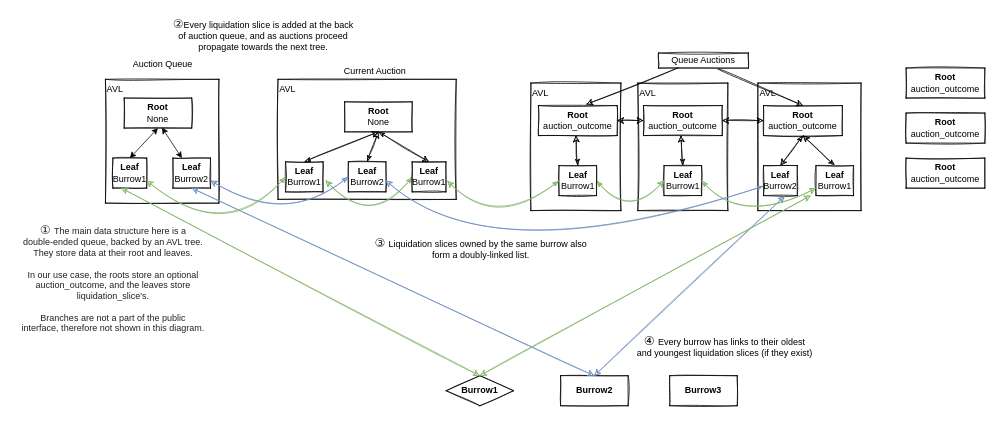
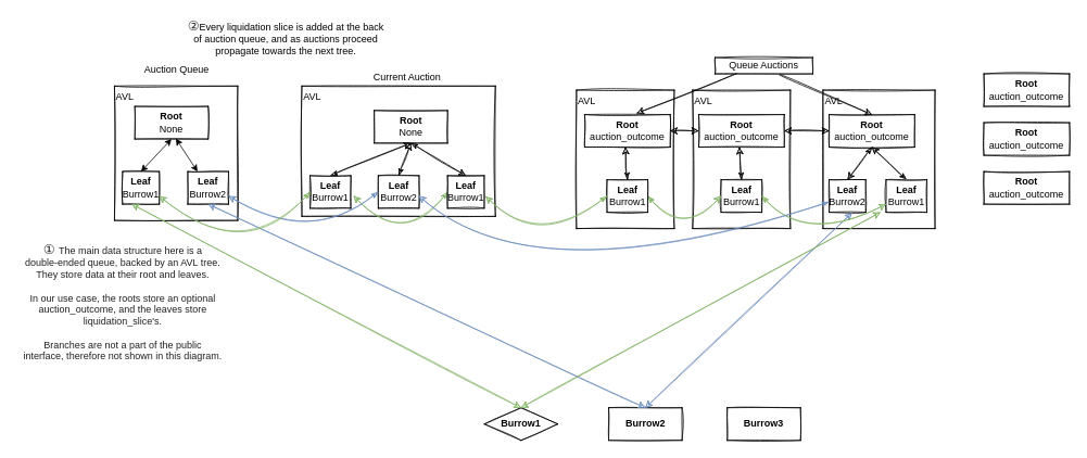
  <mxCell id="0" />
  <mxCell id="1" parent="0" />
  <mxCell id="2" value="AVL" style="rounded=0;whiteSpace=wrap;html=1;fillColor=none;sketch=1;verticalAlign=top;align=left;" parent="1" vertex="1"><mxGeometry x="707" y="110" width="120" height="170" as="geometry" /></mxCell>
  <mxCell id="3" value="AVL" style="rounded=0;whiteSpace=wrap;html=1;fillColor=none;sketch=1;align=left;verticalAlign=top;" parent="1" vertex="1"><mxGeometry x="849.5" y="110" width="120" height="170" as="geometry" /></mxCell>
  <mxCell id="4" value="AVL" style="rounded=0;whiteSpace=wrap;html=1;fillColor=none;sketch=1;align=left;verticalAlign=top;" parent="1" vertex="1"><mxGeometry x="1009.5" y="110" width="137.5" height="170" as="geometry" /></mxCell>
  <mxCell id="5" value="AVL" style="rounded=0;whiteSpace=wrap;html=1;fillColor=none;sketch=1;align=left;verticalAlign=top;" parent="1" vertex="1"><mxGeometry x="370" y="105" width="237.5" height="160" as="geometry" /></mxCell>
  <mxCell id="6" value="AVL" style="rounded=0;whiteSpace=wrap;html=1;fillColor=none;sketch=1;align=left;verticalAlign=top;" parent="1" vertex="1"><mxGeometry x="140" y="105" width="151.25" height="165" as="geometry" /></mxCell>
  <mxCell id="7" style="edgeStyle=none;orthogonalLoop=1;jettySize=auto;html=1;exitX=0.5;exitY=1;exitDx=0;exitDy=0;entryX=0.5;entryY=0;entryDx=0;entryDy=0;startArrow=classicThin;startFill=1;strokeColor=#000000;sketch=1;curved=1;" parent="1" source="8" target="12" edge="1"><mxGeometry relative="1" as="geometry" /></mxCell>
  <mxCell id="8" value="&lt;b&gt;Root&lt;/b&gt;&lt;br&gt;None" style="rounded=0;whiteSpace=wrap;html=1;sketch=1;" parent="1" vertex="1"><mxGeometry x="458.75" y="135" width="90" height="40" as="geometry" /></mxCell>
  <mxCell id="9" value="Current Auction&lt;br&gt;" style="text;html=1;align=center;verticalAlign=middle;resizable=0;points=[];autosize=1;sketch=1;" parent="1" vertex="1"><mxGeometry x="448.75" y="85" width="100" height="20" as="geometry" /></mxCell>
  <mxCell id="10" value="Auction Queue" style="text;html=1;align=center;verticalAlign=middle;resizable=0;points=[];autosize=1;sketch=1;" parent="1" vertex="1"><mxGeometry x="170.62" y="75" width="90" height="20" as="geometry" /></mxCell>
  <mxCell id="11" style="orthogonalLoop=1;jettySize=auto;html=1;entryX=1.072;entryY=0.619;entryDx=0;entryDy=0;startArrow=classicThin;startFill=1;exitX=0;exitY=0.5;exitDx=0;exitDy=0;gradientColor=#97d077;fillColor=#d5e8d4;strokeColor=#82b366;sketch=1;curved=1;entryPerimeter=0;" parent="1" source="12" target="16" edge="1"><mxGeometry relative="1" as="geometry"><Array as="points"><mxPoint x="493.75" y="305" /></Array></mxGeometry></mxCell>
  <mxCell id="12" value="&lt;b&gt;Leaf&lt;/b&gt;&lt;br&gt;Burrow1" style="rounded=0;whiteSpace=wrap;html=1;sketch=1;" parent="1" vertex="1"><mxGeometry x="548.75" y="215" width="45" height="40" as="geometry" /></mxCell>
  <mxCell id="13" style="edgeStyle=none;orthogonalLoop=1;jettySize=auto;html=1;exitX=0.5;exitY=0;exitDx=0;exitDy=0;startArrow=classicThin;startFill=1;strokeColor=#000000;sketch=1;curved=1;" parent="1" source="14" edge="1"><mxGeometry relative="1" as="geometry"><mxPoint x="503.75" y="175" as="targetPoint" /></mxGeometry></mxCell>
  <mxCell id="14" value="&lt;b&gt;Leaf&lt;/b&gt;&lt;br&gt;Burrow2" style="rounded=0;whiteSpace=wrap;html=1;sketch=1;" parent="1" vertex="1"><mxGeometry x="463.75" y="215" width="50" height="40" as="geometry" /></mxCell>
  <mxCell id="15" style="edgeStyle=none;orthogonalLoop=1;jettySize=auto;html=1;exitX=0.5;exitY=0;exitDx=0;exitDy=0;startArrow=classicThin;startFill=1;strokeColor=#000000;sketch=1;curved=1;" parent="1" source="16" edge="1"><mxGeometry relative="1" as="geometry"><mxPoint x="503.75" y="175" as="targetPoint" /></mxGeometry></mxCell>
  <mxCell id="16" value="&lt;b&gt;Leaf&lt;/b&gt;&lt;br&gt;Burrow1" style="rounded=0;whiteSpace=wrap;html=1;sketch=1;" parent="1" vertex="1"><mxGeometry x="380" y="215" width="50" height="40" as="geometry" /></mxCell>
  <mxCell id="17" value="&lt;b&gt;Root&lt;/b&gt;&lt;br&gt;None" style="rounded=0;whiteSpace=wrap;html=1;sketch=1;" parent="1" vertex="1"><mxGeometry x="165" y="130" width="90" height="40" as="geometry" /></mxCell>
  <mxCell id="18" value="&lt;b&gt;Leaf&lt;/b&gt;&lt;br&gt;Burrow1" style="rounded=0;whiteSpace=wrap;html=1;sketch=1;" parent="1" vertex="1"><mxGeometry x="150" y="210" width="45" height="40" as="geometry" /></mxCell>
  <mxCell id="19" value="&lt;b&gt;Leaf&lt;/b&gt;&lt;br&gt;Burrow2" style="rounded=0;whiteSpace=wrap;html=1;sketch=1;" parent="1" vertex="1"><mxGeometry x="230" y="210" width="50" height="40" as="geometry" /></mxCell>
  <mxCell id="20" style="edgeStyle=none;orthogonalLoop=1;jettySize=auto;html=1;exitX=0.5;exitY=1;exitDx=0;exitDy=0;entryX=0.5;entryY=0;entryDx=0;entryDy=0;startArrow=classicThin;startFill=1;strokeColor=#000000;sketch=1;curved=1;" parent="1" source="21" target="22" edge="1"><mxGeometry relative="1" as="geometry" /></mxCell>
  <mxCell id="21" value="&lt;b&gt;Root&lt;/b&gt;&lt;br&gt;auction_outcome" style="rounded=0;whiteSpace=wrap;html=1;sketch=1;" parent="1" vertex="1"><mxGeometry x="1017" y="140" width="105" height="40" as="geometry" /></mxCell>
  <mxCell id="22" value="&lt;b&gt;Leaf&lt;/b&gt;&lt;br&gt;Burrow2" style="rounded=0;whiteSpace=wrap;html=1;sketch=1;" parent="1" vertex="1"><mxGeometry x="1017" y="220" width="45" height="40" as="geometry" /></mxCell>
  <mxCell id="23" style="edgeStyle=none;orthogonalLoop=1;jettySize=auto;html=1;exitX=0.5;exitY=0;exitDx=0;exitDy=0;startArrow=classicThin;startFill=1;strokeColor=#000000;entryX=0.5;entryY=1;entryDx=0;entryDy=0;sketch=1;curved=1;" parent="1" source="24" target="21" edge="1"><mxGeometry relative="1" as="geometry"><mxPoint x="1077" y="180" as="targetPoint" /></mxGeometry></mxCell>
  <mxCell id="24" value="&lt;b&gt;Leaf&lt;/b&gt;&lt;br&gt;Burrow1" style="rounded=0;whiteSpace=wrap;html=1;sketch=1;" parent="1" vertex="1"><mxGeometry x="1087" y="220" width="50" height="40" as="geometry" /></mxCell>
  <mxCell id="25" value="&lt;b&gt;Root&lt;/b&gt;&lt;br&gt;auction_outcome" style="rounded=0;whiteSpace=wrap;html=1;sketch=1;" parent="1" vertex="1"><mxGeometry x="857" y="140" width="105" height="40" as="geometry" /></mxCell>
  <mxCell id="26" style="edgeStyle=none;orthogonalLoop=1;jettySize=auto;html=1;exitX=0.5;exitY=0;exitDx=0;exitDy=0;startArrow=classicThin;startFill=1;strokeColor=#000000;sketch=1;curved=1;" parent="1" source="27" edge="1"><mxGeometry relative="1" as="geometry"><mxPoint x="907" y="180" as="targetPoint" /></mxGeometry></mxCell>
  <mxCell id="27" value="&lt;b&gt;Leaf&lt;/b&gt;&lt;br&gt;Burrow1" style="rounded=0;whiteSpace=wrap;html=1;sketch=1;" parent="1" vertex="1"><mxGeometry x="884.5" y="220" width="50" height="40" as="geometry" /></mxCell>
  <mxCell id="28" value="" style="endArrow=classic;startArrow=classic;html=1;strokeColor=#000000;entryX=0;entryY=0.5;entryDx=0;entryDy=0;sketch=1;curved=1;" parent="1" source="25" target="21" edge="1"><mxGeometry width="50" height="50" relative="1" as="geometry"><mxPoint x="817" y="140" as="sourcePoint" /><mxPoint x="867" y="90" as="targetPoint" /></mxGeometry></mxCell>
  <mxCell id="29" value="&lt;b&gt;Root&lt;/b&gt;&lt;br&gt;auction_outcome" style="rounded=0;whiteSpace=wrap;html=1;sketch=1;" parent="1" vertex="1"><mxGeometry x="717" y="140" width="105" height="40" as="geometry" /></mxCell>
  <mxCell id="30" style="edgeStyle=none;orthogonalLoop=1;jettySize=auto;html=1;exitX=0.5;exitY=0;exitDx=0;exitDy=0;startArrow=classicThin;startFill=1;strokeColor=#000000;sketch=1;curved=1;" parent="1" source="32" edge="1"><mxGeometry relative="1" as="geometry"><mxPoint x="767" y="180" as="targetPoint" /></mxGeometry></mxCell>
  <mxCell id="31" value="&lt;span style=&quot;color: rgba(0 , 0 , 0 , 0) ; font-family: monospace ; font-size: 0px ; background-color: rgb(248 , 249 , 250)&quot;&gt;%3CmxGraphModel%3E%3Croot%3E%3CmxCell%20id%3D%220%22%2F%3E%3CmxCell%20id%3D%221%22%20parent%3D%220%22%2F%3E%3CmxCell%20id%3D%222%22%20value%3D%22%26lt%3Bb%26gt%3BRoot%26lt%3B%2Fb%26gt%3B%26lt%3Bbr%26gt%3Bauction_outcome%22%20style%3D%22rounded%3D0%3BwhiteSpace%3Dwrap%3Bhtml%3D1%3B%22%20vertex%3D%221%22%20parent%3D%221%22%3E%3CmxGeometry%20x%3D%22350%22%20y%3D%22130%22%20width%3D%22105%22%20height%3D%2240%22%20as%3D%22geometry%22%2F%3E%3C%2FmxCell%3E%3C%2Froot%3E%3C%2FmxGraphModel%3E&lt;/span&gt;" style="edgeStyle=none;orthogonalLoop=1;jettySize=auto;html=1;exitX=1;exitY=0.5;exitDx=0;exitDy=0;entryX=0;entryY=0.5;entryDx=0;entryDy=0;startArrow=classicThin;startFill=1;strokeColor=#82b366;gradientColor=#97d077;fillColor=#d5e8d4;sketch=1;curved=1;" parent="1" source="32" target="27" edge="1"><mxGeometry relative="1" as="geometry"><Array as="points"><mxPoint x="837" y="290" /></Array></mxGeometry></mxCell>
  <mxCell id="32" value="&lt;b&gt;Leaf&lt;/b&gt;&lt;br&gt;Burrow1" style="rounded=0;whiteSpace=wrap;html=1;sketch=1;" parent="1" vertex="1"><mxGeometry x="744.5" y="220" width="50" height="40" as="geometry" /></mxCell>
  <mxCell id="33" value="" style="endArrow=classic;startArrow=classic;html=1;strokeColor=#000000;entryX=0;entryY=0.5;entryDx=0;entryDy=0;exitX=1;exitY=0.5;exitDx=0;exitDy=0;sketch=1;curved=1;" parent="1" source="29" target="25" edge="1"><mxGeometry width="50" height="50" relative="1" as="geometry"><mxPoint x="972" y="170" as="sourcePoint" /><mxPoint x="1027" y="170" as="targetPoint" /></mxGeometry></mxCell>
  <mxCell id="34" value="" style="endArrow=classic;html=1;strokeColor=#000000;exitX=0.217;exitY=0.988;exitDx=0;exitDy=0;exitPerimeter=0;entryX=0.608;entryY=-0.04;entryDx=0;entryDy=0;entryPerimeter=0;sketch=1;curved=1;" parent="1" source="36" target="29" edge="1"><mxGeometry width="50" height="50" relative="1" as="geometry"><mxPoint x="919.96" y="93.2" as="sourcePoint" /><mxPoint x="837" y="160" as="targetPoint" /></mxGeometry></mxCell>
  <mxCell id="35" value="" style="endArrow=classic;html=1;strokeColor=#000000;exitX=0.659;exitY=1.057;exitDx=0;exitDy=0;exitPerimeter=0;entryX=0.5;entryY=0;entryDx=0;entryDy=0;sketch=1;curved=1;" parent="1" source="36" target="21" edge="1"><mxGeometry width="50" height="50" relative="1" as="geometry"><mxPoint x="949.24" y="92" as="sourcePoint" /><mxPoint x="790.84" y="148.4" as="targetPoint" /></mxGeometry></mxCell>
  <mxCell id="36" value="Queue Auctions" style="rounded=0;whiteSpace=wrap;html=1;sketch=1;" parent="1" vertex="1"><mxGeometry x="877" y="70" width="120" height="20" as="geometry" /></mxCell>
  <mxCell id="37" value="&lt;b&gt;Burrow1&lt;/b&gt;" style="rhombus;whiteSpace=wrap;html=1;sketch=1;" parent="1" vertex="1"><mxGeometry x="594" y="500" width="90" height="40" as="geometry" /></mxCell>
  <mxCell id="38" value="&lt;b&gt;Burrow2&lt;/b&gt;" style="rounded=0;whiteSpace=wrap;html=1;sketch=1;" parent="1" vertex="1"><mxGeometry x="746.5" y="500" width="90" height="40" as="geometry" /></mxCell>
  <mxCell id="39" value="" style="endArrow=classic;startArrow=classic;html=1;strokeColor=#6c8ebf;entryX=0.5;entryY=1;entryDx=0;entryDy=0;exitX=0.5;exitY=0;exitDx=0;exitDy=0;gradientColor=#7ea6e0;fillColor=#dae8fc;sketch=1;curved=1;" parent="1" source="38" target="19" edge="1"><mxGeometry width="50" height="50" relative="1" as="geometry"><mxPoint x="800" y="510" as="sourcePoint" /><mxPoint x="850" y="460" as="targetPoint" /></mxGeometry></mxCell>
  <mxCell id="40" value="" style="endArrow=classic;startArrow=classic;html=1;strokeColor=#6c8ebf;entryX=0.625;entryY=1.02;entryDx=0;entryDy=0;exitX=0.5;exitY=0;exitDx=0;exitDy=0;entryPerimeter=0;gradientColor=#7ea6e0;fillColor=#dae8fc;sketch=1;curved=1;" parent="1" source="38" target="22" edge="1"><mxGeometry width="50" height="50" relative="1" as="geometry"><mxPoint x="1125" y="470" as="sourcePoint" /><mxPoint x="1675" y="180" as="targetPoint" /></mxGeometry></mxCell>
  <mxCell id="41" value="" style="endArrow=classic;startArrow=classic;html=1;strokeColor=#82b366;entryX=0.25;entryY=1;entryDx=0;entryDy=0;exitX=0.5;exitY=0;exitDx=0;exitDy=0;gradientColor=#97d077;fillColor=#d5e8d4;sketch=1;curved=1;" parent="1" source="37" target="18" edge="1"><mxGeometry width="50" height="50" relative="1" as="geometry"><mxPoint x="1125" y="470" as="sourcePoint" /><mxPoint x="978.125" y="200.8" as="targetPoint" /></mxGeometry></mxCell>
  <mxCell id="42" value="" style="endArrow=classic;startArrow=classic;html=1;strokeColor=#82b366;exitX=0.5;exitY=0;exitDx=0;exitDy=0;gradientColor=#97d077;fillColor=#d5e8d4;sketch=1;curved=1;" parent="1" source="37" edge="1"><mxGeometry width="50" height="50" relative="1" as="geometry"><mxPoint x="955" y="470" as="sourcePoint" /><mxPoint x="1080" y="260" as="targetPoint" /></mxGeometry></mxCell>
  <mxCell id="43" value="&lt;b&gt;Root&lt;/b&gt;&lt;br&gt;auction_outcome" style="rounded=0;whiteSpace=wrap;html=1;sketch=1;" parent="1" vertex="1"><mxGeometry x="1207" y="90" width="105" height="40" as="geometry" /></mxCell>
  <mxCell id="44" value="&lt;b&gt;Root&lt;/b&gt;&lt;br&gt;auction_outcome" style="rounded=0;whiteSpace=wrap;html=1;sketch=1;" parent="1" vertex="1"><mxGeometry x="1207" y="150" width="105" height="40" as="geometry" /></mxCell>
  <mxCell id="45" value="&lt;b&gt;Root&lt;/b&gt;&lt;br&gt;auction_outcome" style="rounded=0;whiteSpace=wrap;html=1;sketch=1;" parent="1" vertex="1"><mxGeometry x="1207" y="210" width="105" height="40" as="geometry" /></mxCell>
  <mxCell id="46" value="" style="endArrow=classic;startArrow=classic;html=1;strokeColor=#000000;exitX=0.5;exitY=0;exitDx=0;exitDy=0;entryX=0.5;entryY=1;entryDx=0;entryDy=0;" parent="1" source="18" target="17" edge="1"><mxGeometry width="50" height="50" relative="1" as="geometry"><mxPoint x="-460" y="500" as="sourcePoint" /><mxPoint x="-410" y="450" as="targetPoint" /></mxGeometry></mxCell>
  <mxCell id="47" value="" style="endArrow=classic;startArrow=classic;html=1;strokeColor=#000000;entryX=0.559;entryY=0.985;entryDx=0;entryDy=0;entryPerimeter=0;" parent="1" source="19" target="17" edge="1"><mxGeometry width="50" height="50" relative="1" as="geometry"><mxPoint x="182.5" y="220" as="sourcePoint" /><mxPoint x="220" y="180" as="targetPoint" /></mxGeometry></mxCell>
- <mxCell id="48" value="&lt;span style=&quot;font-family: &amp;#34;dejavu serif&amp;#34; ; font-size: medium&quot;&gt;④&lt;/span&gt;&lt;span style=&quot;color: rgb(32 , 33 , 36) ; font-family: &amp;#34;arial&amp;#34; , sans-serif ; font-size: 16px ; text-align: left ; background-color: rgb(255 , 255 , 255)&quot;&gt;&amp;nbsp;&lt;/span&gt;Every burrow has links to their oldest&lt;br&gt;and youngest liquidation slices (if they exist)" style="text;html=1;align=center;verticalAlign=middle;resizable=0;points=[];autosize=1;" parent="1" vertex="1"><mxGeometry x="839.5" y="445" width="250" height="30" as="geometry" /></mxCell>
- <mxCell id="49" value="&lt;span style=&quot;color: rgb(32 , 33 , 36) ; font-family: &amp;#34;arial&amp;#34; , sans-serif ; font-size: 16px ; text-align: left ; background-color: rgb(255 , 255 , 255)&quot;&gt;③&lt;/span&gt;&lt;span style=&quot;color: rgb(32 , 33 , 36) ; font-family: &amp;#34;arial&amp;#34; , sans-serif ; font-size: 16px ; text-align: left ; background-color: rgb(255 , 255 , 255)&quot;&gt;&amp;nbsp;&lt;/span&gt;Liquidation slices owned by the same burrow also&lt;br&gt;form a doubly-linked list." style="text;html=1;align=center;verticalAlign=middle;resizable=0;points=[];autosize=1;" parent="1" vertex="1"><mxGeometry x="490" y="315" width="300" height="30" as="geometry" /></mxCell>
  <mxCell id="50" value="&lt;span style=&quot;color: rgba(0 , 0 , 0 , 0) ; font-family: monospace ; font-size: 0px ; background-color: rgb(248 , 249 , 250)&quot;&gt;%3CmxGraphModel%3E%3Croot%3E%3CmxCell%20id%3D%220%22%2F%3E%3CmxCell%20id%3D%221%22%20parent%3D%220%22%2F%3E%3CmxCell%20id%3D%222%22%20value%3D%22%26lt%3Bb%26gt%3BRoot%26lt%3B%2Fb%26gt%3B%26lt%3Bbr%26gt%3Bauction_outcome%22%20style%3D%22rounded%3D0%3BwhiteSpace%3Dwrap%3Bhtml%3D1%3B%22%20vertex%3D%221%22%20parent%3D%221%22%3E%3CmxGeometry%20x%3D%22350%22%20y%3D%22130%22%20width%3D%22105%22%20height%3D%2240%22%20as%3D%22geometry%22%2F%3E%3C%2FmxCell%3E%3C%2Froot%3E%3C%2FmxGraphModel%3E&lt;/span&gt;" style="edgeStyle=none;orthogonalLoop=1;jettySize=auto;html=1;exitX=1;exitY=0.5;exitDx=0;exitDy=0;entryX=0;entryY=0.75;entryDx=0;entryDy=0;startArrow=classicThin;startFill=1;strokeColor=#82b366;gradientColor=#97d077;fillColor=#d5e8d4;sketch=1;curved=1;" parent="1" source="27" target="24" edge="1"><mxGeometry relative="1" as="geometry"><mxPoint x="947" y="250" as="sourcePoint" /><mxPoint x="1037" y="250" as="targetPoint" /><Array as="points"><mxPoint x="989.5" y="300" /></Array></mxGeometry></mxCell>
  <mxCell id="51" style="orthogonalLoop=1;jettySize=auto;html=1;entryX=1.043;entryY=0.636;entryDx=0;entryDy=0;startArrow=classicThin;startFill=1;gradientColor=#97d077;fillColor=#d5e8d4;strokeColor=#82b366;sketch=1;curved=1;entryPerimeter=0;exitX=0;exitY=0.5;exitDx=0;exitDy=0;" parent="1" source="32" target="12" edge="1"><mxGeometry relative="1" as="geometry"><mxPoint x="710" y="240" as="sourcePoint" /><mxPoint x="600" y="239.76" as="targetPoint" /><Array as="points"><mxPoint x="660.15" y="305" /></Array></mxGeometry></mxCell>
  <mxCell id="52" style="orthogonalLoop=1;jettySize=auto;html=1;entryX=1;entryY=0.75;entryDx=0;entryDy=0;startArrow=classicThin;startFill=1;exitX=0;exitY=0.5;exitDx=0;exitDy=0;gradientColor=#7ea6e0;fillColor=#dae8fc;strokeColor=#6c8ebf;sketch=1;curved=1;" parent="1" source="14" target="19" edge="1"><mxGeometry relative="1" as="geometry"><mxPoint x="558.75" y="245" as="sourcePoint" /><mxPoint x="443.6" y="249.76" as="targetPoint" /><Array as="points"><mxPoint x="380" y="300" /></Array></mxGeometry></mxCell>
  <mxCell id="53" style="orthogonalLoop=1;jettySize=auto;html=1;entryX=0.997;entryY=0.619;entryDx=0;entryDy=0;startArrow=classicThin;startFill=1;gradientColor=#7ea6e0;fillColor=#dae8fc;strokeColor=#6c8ebf;sketch=1;curved=1;entryPerimeter=0;" parent="1" source="22" target="14" edge="1"><mxGeometry relative="1" as="geometry"><mxPoint x="740" y="300" as="sourcePoint" /><mxPoint x="556.25" y="305" as="targetPoint" /><Array as="points"><mxPoint x="656.25" y="365" /></Array></mxGeometry></mxCell>
  <mxCell id="54" value="&lt;span style=&quot;color: rgb(32 , 33 , 36) ; font-family: &amp;#34;arial&amp;#34; , sans-serif ; font-size: 16px ; text-align: left ; background-color: rgb(255 , 255 , 255)&quot;&gt;②&lt;/span&gt;Every liquidation slice is added at the back&lt;br&gt;of auction queue, and as auctions proceed&lt;br&gt;propagate towards the next tree." style="text;html=1;align=center;verticalAlign=middle;resizable=0;points=[];autosize=1;" parent="1" vertex="1"><mxGeometry x="220" y="20" width="260" height="50" as="geometry" /></mxCell>
  <mxCell id="55" value="&lt;span style=&quot;color: rgb(32 , 33 , 36) ; font-family: &amp;#34;arial&amp;#34; , sans-serif ; font-size: 16px ; text-align: left ; background-color: rgb(255 , 255 , 255)&quot;&gt;① &lt;/span&gt;&lt;span style=&quot;color: rgb(32 , 33 , 36) ; font-family: &amp;#34;arial&amp;#34; , sans-serif ; text-align: left ; background-color: rgb(255 , 255 , 255)&quot;&gt;&lt;font style=&quot;font-size: 12px&quot;&gt;The main data structure here is a&lt;br&gt;double-ended queue, backed by an AVL tree. &lt;br&gt;They store data at their root and leaves.&lt;br&gt;&lt;br&gt;In our use case, the roots store an optional&lt;br&gt;auction_outcome, and the leaves store&lt;br&gt;liquidation_slice's.&lt;br&gt;&lt;br&gt;Branches are not a part of the public&lt;br&gt;interface, therefore not shown in this diagram.&lt;br&gt;&lt;/font&gt;&lt;/span&gt;" style="text;html=1;align=center;verticalAlign=middle;resizable=0;points=[];autosize=1;" parent="1" vertex="1"><mxGeometry x="20" y="295" width="260" height="150" as="geometry" /></mxCell>
  <mxCell id="56" style="orthogonalLoop=1;jettySize=auto;html=1;entryX=1;entryY=0.75;entryDx=0;entryDy=0;startArrow=classicThin;startFill=1;exitX=0;exitY=0.5;exitDx=0;exitDy=0;gradientColor=#97d077;fillColor=#d5e8d4;strokeColor=#82b366;sketch=1;curved=1;" parent="1" source="16" target="18" edge="1"><mxGeometry relative="1" as="geometry"><mxPoint x="355.15" y="255" as="sourcePoint" /><mxPoint x="240" y="259.76" as="targetPoint" /><Array as="points"><mxPoint x="300.15" y="325" /></Array></mxGeometry></mxCell>
  <mxCell id="57" value="&lt;span&gt;Burrow3&lt;br&gt;&lt;/span&gt;" style="rounded=0;whiteSpace=wrap;html=1;sketch=1;fontStyle=1" vertex="1" parent="1"><mxGeometry x="892" y="500" width="90" height="40" as="geometry" /></mxCell>
